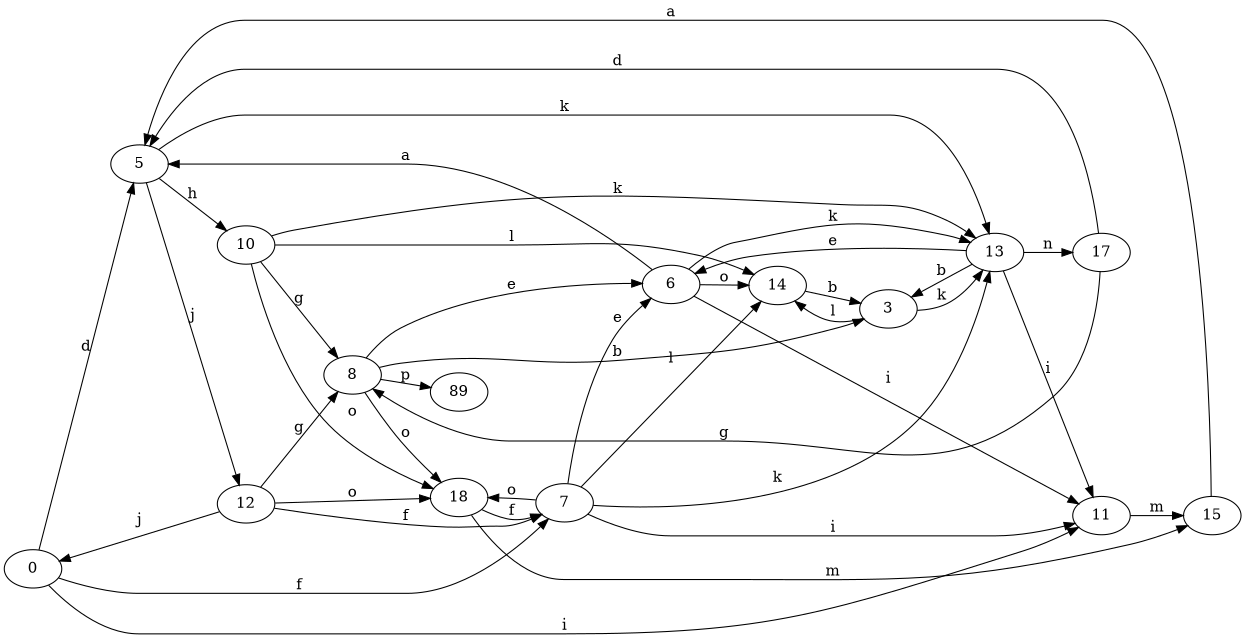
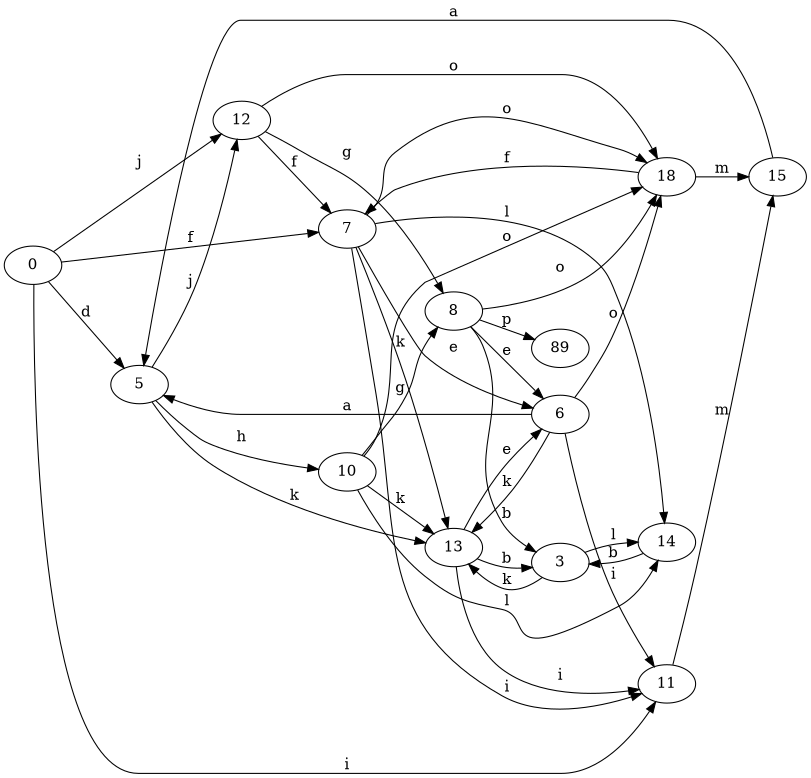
  strict digraph {
    rankdir=LR
    0
    5
    7
    11
    12
    13
    10
    14
    6
    18
    15
    8
    3
-   17
    n15 [label=89]
    0 -> 5 [label=d]
    0 -> 7 [label=f]
    0 -> 11 [label=i]
-   12 -> 0 [label=j]
+   0 -> 12 [label=j]
    5 -> 12 [label=j]
    5 -> 13 [label=k]
    5 -> 10 [label=h]
    7 -> 11 [label=i]
    7 -> 13 [label=k]
    7 -> 14 [label=l]
    7 -> 6 [label=e]
    7 -> 18 [label=o]
    11 -> 15 [label=m]
    12 -> 7 [label=f]
    12 -> 18 [label=o]
    12 -> 8 [label=g]
    13 -> 11 [label=i]
    13 -> 6 [label=e]
    13 -> 3 [label=b]
-   13 -> 17 [label=n]
    10 -> 13 [label=k]
    10 -> 14 [label=l]
    10 -> 18 [label=o]
    10 -> 8 [label=g]
    14 -> 3 [label=b]
    6 -> 5 [label=a]
    6 -> 11 [label=i]
    6 -> 13 [label=k]
-   6 -> 14 [label=o]
+   6 -> 18 [label=o]
    18 -> 7 [label=f]
    18 -> 15 [label=m]
    15 -> 5 [label=a]
    8 -> 6 [label=e]
    8 -> 18 [label=o]
    8 -> 3 [label=b]
    8 -> n15 [label=p]
    3 -> 13 [label=k]
    3 -> 14 [label=l]
-   17 -> 5 [label=d]
-   17 -> 8 [label=g]
  }
